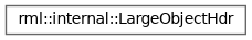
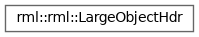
  digraph {
    rankdir=LR
-   n1 [color=grey40 fillcolor=white fontname=Helvetica fontsize=10 height=0.2 label="rml::internal::LargeObjectHdr" shape=box style=filled width=0.4]
+   n1 [color=grey40 fillcolor=white fontname=Helvetica fontsize=10 height=0.2 label="rml::rml::LargeObjectHdr" shape=box style=filled width=0.4]
  }
